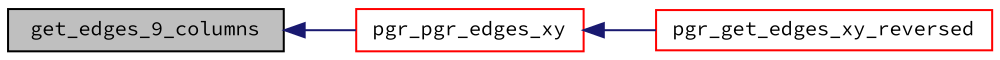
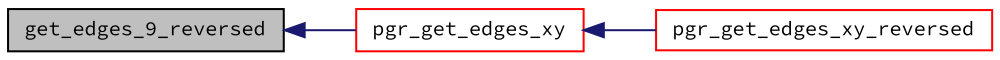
  digraph {
    fontname="Source Code Pro"
    rankdir=LR
    node [color=red fillcolor=white fontname="Source Code Pro" fontsize=10 shape=record style=filled]
    edge [color=midnightblue dir=back fontname="Source Code Pro" fontsize=10 labelfontname=Helvetica labelfontsize=10 style=solid]
-   n1 [color=black fillcolor=grey75 fontcolor=black height=0.2 label=get_edges_9_columns width=0.4]
-   n2 [height=0.2 label=pgr_pgr_edges_xy width=0.4]
+   n1 [color=black fillcolor=grey75 fontcolor=black height=0.2 label=get_edges_9_reversed width=0.4]
+   n2 [height=0.2 label=pgr_get_edges_xy width=0.4]
    n3 [height=0.2 label=pgr_get_edges_xy_reversed width=0.4]
    n1 -> n2
    n2 -> n3
  }
